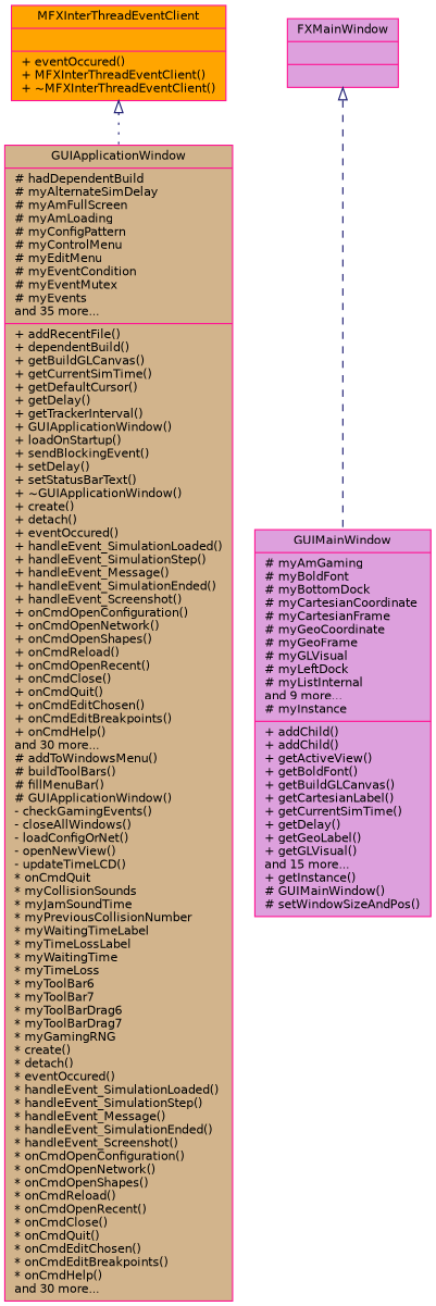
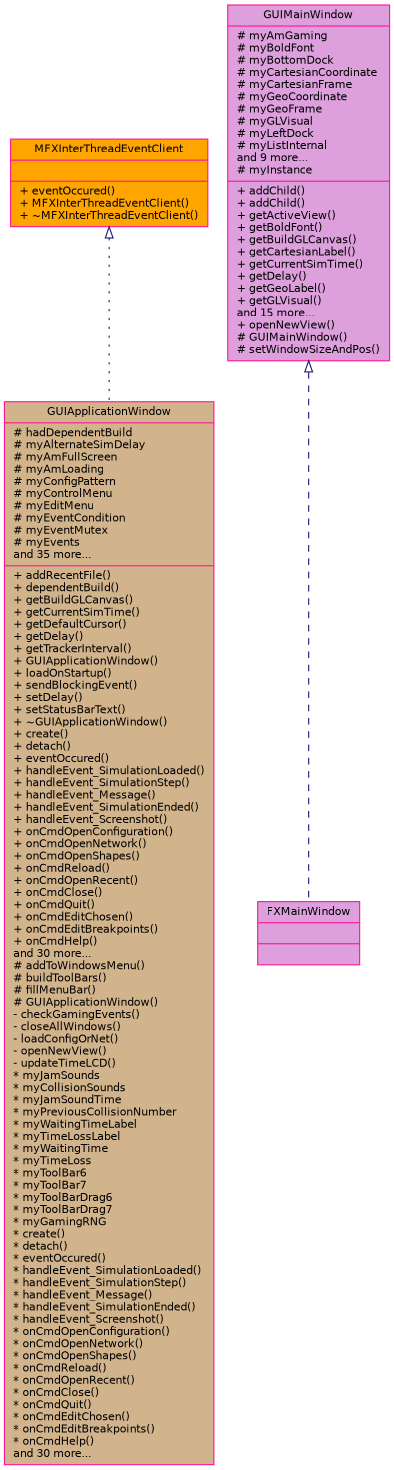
  digraph {
    node [color=deeppink fillcolor=plum fontname=Helvetica fontsize=10 shape=record style=filled]
    edge [arrowtail=onormal color=midnightblue dir=back fontname=Helvetica fontsize=10 labelfontname=Helvetica labelfontsize=10]
-   n1 [fillcolor=tan fontcolor=black height=0.2 label="{GUIApplicationWindow\n|# hadDependentBuild\l# myAlternateSimDelay\l# myAmFullScreen\l# myAmLoading\l# myConfigPattern\l# myControlMenu\l# myEditMenu\l# myEventCondition\l# myEventMutex\l# myEvents\land 35 more...\l|+ addRecentFile()\l+ dependentBuild()\l+ getBuildGLCanvas()\l+ getCurrentSimTime()\l+ getDefaultCursor()\l+ getDelay()\l+ getTrackerInterval()\l+ GUIApplicationWindow()\l+ loadOnStartup()\l+ sendBlockingEvent()\l+ setDelay()\l+ setStatusBarText()\l+ ~GUIApplicationWindow()\l+ create()\l+ detach()\l+ eventOccured()\l+ handleEvent_SimulationLoaded()\l+ handleEvent_SimulationStep()\l+ handleEvent_Message()\l+ handleEvent_SimulationEnded()\l+ handleEvent_Screenshot()\l+ onCmdOpenConfiguration()\l+ onCmdOpenNetwork()\l+ onCmdOpenShapes()\l+ onCmdReload()\l+ onCmdOpenRecent()\l+ onCmdClose()\l+ onCmdQuit()\l+ onCmdEditChosen()\l+ onCmdEditBreakpoints()\l+ onCmdHelp()\land 30 more...\l# addToWindowsMenu()\l# buildToolBars()\l# fillMenuBar()\l# GUIApplicationWindow()\l- checkGamingEvents()\l- closeAllWindows()\l- loadConfigOrNet()\l- openNewView()\l- updateTimeLCD()\l* onCmdQuit\l* myCollisionSounds\l* myJamSoundTime\l* myPreviousCollisionNumber\l* myWaitingTimeLabel\l* myTimeLossLabel\l* myWaitingTime\l* myTimeLoss\l* myToolBar6\l* myToolBar7\l* myToolBarDrag6\l* myToolBarDrag7\l* myGamingRNG\l* create()\l* detach()\l* eventOccured()\l* handleEvent_SimulationLoaded()\l* handleEvent_SimulationStep()\l* handleEvent_Message()\l* handleEvent_SimulationEnded()\l* handleEvent_Screenshot()\l* onCmdOpenConfiguration()\l* onCmdOpenNetwork()\l* onCmdOpenShapes()\l* onCmdReload()\l* onCmdOpenRecent()\l* onCmdClose()\l* onCmdQuit()\l* onCmdEditChosen()\l* onCmdEditBreakpoints()\l* onCmdHelp()\land 30 more...\l}" width=0.4]
-   n2 [height=0.2 label="{GUIMainWindow\n|# myAmGaming\l# myBoldFont\l# myBottomDock\l# myCartesianCoordinate\l# myCartesianFrame\l# myGeoCoordinate\l# myGeoFrame\l# myGLVisual\l# myLeftDock\l# myListInternal\land 9 more...\l# myInstance\l|+ addChild()\l+ addChild()\l+ getActiveView()\l+ getBoldFont()\l+ getBuildGLCanvas()\l+ getCartesianLabel()\l+ getCurrentSimTime()\l+ getDelay()\l+ getGeoLabel()\l+ getGLVisual()\land 15 more...\l+ getInstance()\l# GUIMainWindow()\l# setWindowSizeAndPos()\l}" width=0.4]
+   n1 [fillcolor=tan fontcolor=black height=0.2 label="{GUIApplicationWindow\n|# hadDependentBuild\l# myAlternateSimDelay\l# myAmFullScreen\l# myAmLoading\l# myConfigPattern\l# myControlMenu\l# myEditMenu\l# myEventCondition\l# myEventMutex\l# myEvents\land 35 more...\l|+ addRecentFile()\l+ dependentBuild()\l+ getBuildGLCanvas()\l+ getCurrentSimTime()\l+ getDefaultCursor()\l+ getDelay()\l+ getTrackerInterval()\l+ GUIApplicationWindow()\l+ loadOnStartup()\l+ sendBlockingEvent()\l+ setDelay()\l+ setStatusBarText()\l+ ~GUIApplicationWindow()\l+ create()\l+ detach()\l+ eventOccured()\l+ handleEvent_SimulationLoaded()\l+ handleEvent_SimulationStep()\l+ handleEvent_Message()\l+ handleEvent_SimulationEnded()\l+ handleEvent_Screenshot()\l+ onCmdOpenConfiguration()\l+ onCmdOpenNetwork()\l+ onCmdOpenShapes()\l+ onCmdReload()\l+ onCmdOpenRecent()\l+ onCmdClose()\l+ onCmdQuit()\l+ onCmdEditChosen()\l+ onCmdEditBreakpoints()\l+ onCmdHelp()\land 30 more...\l# addToWindowsMenu()\l# buildToolBars()\l# fillMenuBar()\l# GUIApplicationWindow()\l- checkGamingEvents()\l- closeAllWindows()\l- loadConfigOrNet()\l- openNewView()\l- updateTimeLCD()\l* myJamSounds\l* myCollisionSounds\l* myJamSoundTime\l* myPreviousCollisionNumber\l* myWaitingTimeLabel\l* myTimeLossLabel\l* myWaitingTime\l* myTimeLoss\l* myToolBar6\l* myToolBar7\l* myToolBarDrag6\l* myToolBarDrag7\l* myGamingRNG\l* create()\l* detach()\l* eventOccured()\l* handleEvent_SimulationLoaded()\l* handleEvent_SimulationStep()\l* handleEvent_Message()\l* handleEvent_SimulationEnded()\l* handleEvent_Screenshot()\l* onCmdOpenConfiguration()\l* onCmdOpenNetwork()\l* onCmdOpenShapes()\l* onCmdReload()\l* onCmdOpenRecent()\l* onCmdClose()\l* onCmdQuit()\l* onCmdEditChosen()\l* onCmdEditBreakpoints()\l* onCmdHelp()\land 30 more...\l}" width=0.4]
+   n2 [height=0.2 label="{GUIMainWindow\n|# myAmGaming\l# myBoldFont\l# myBottomDock\l# myCartesianCoordinate\l# myCartesianFrame\l# myGeoCoordinate\l# myGeoFrame\l# myGLVisual\l# myLeftDock\l# myListInternal\land 9 more...\l# myInstance\l|+ addChild()\l+ addChild()\l+ getActiveView()\l+ getBoldFont()\l+ getBuildGLCanvas()\l+ getCartesianLabel()\l+ getCurrentSimTime()\l+ getDelay()\l+ getGeoLabel()\l+ getGLVisual()\land 15 more...\l+ openNewView()\l# GUIMainWindow()\l# setWindowSizeAndPos()\l}" width=0.4]
    n3 [height=0.2 label="{FXMainWindow\n||}" width=0.4]
    n4 [fillcolor=orange height=0.2 label="{MFXInterThreadEventClient\n||+ eventOccured()\l+ MFXInterThreadEventClient()\l+ ~MFXInterThreadEventClient()\l}" width=0.4]
-   n3 -> n2 [style=dashed]
+   n2 -> n3 [style=dashed]
    n4 -> n1 [style=dotted]
  }
